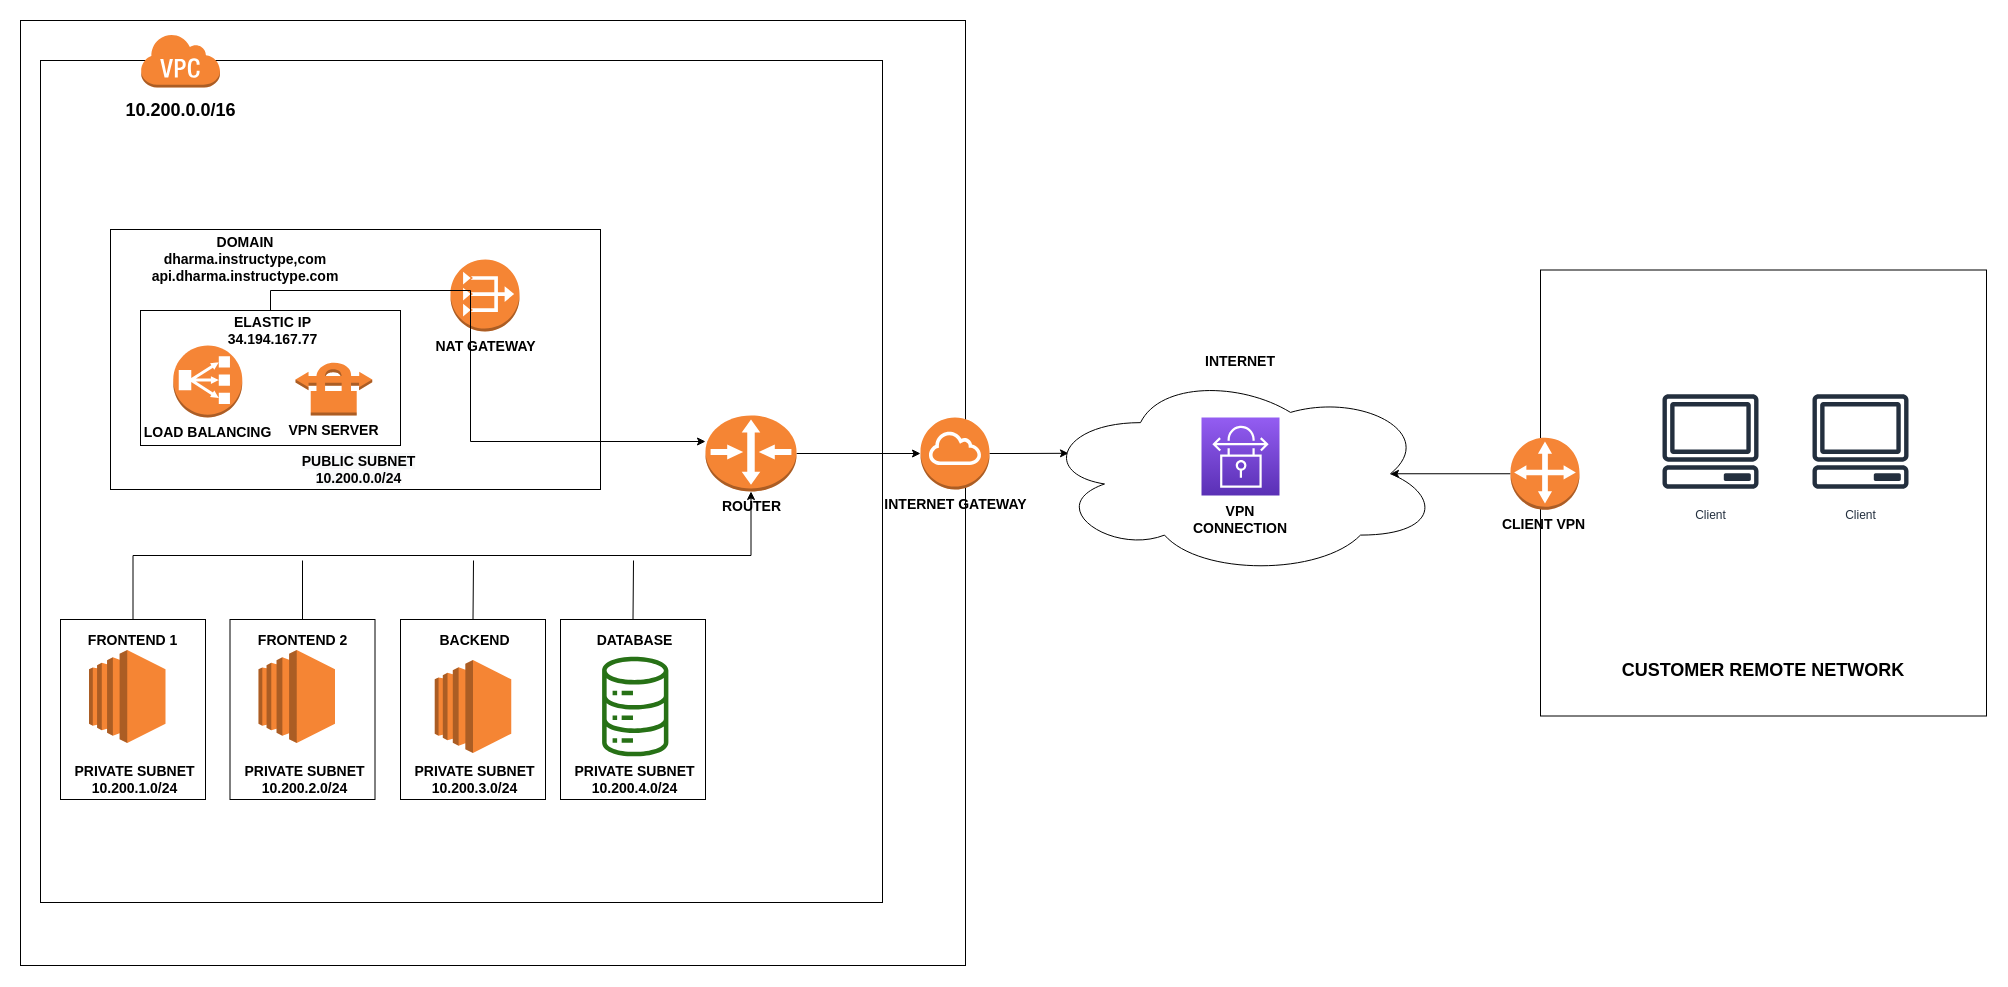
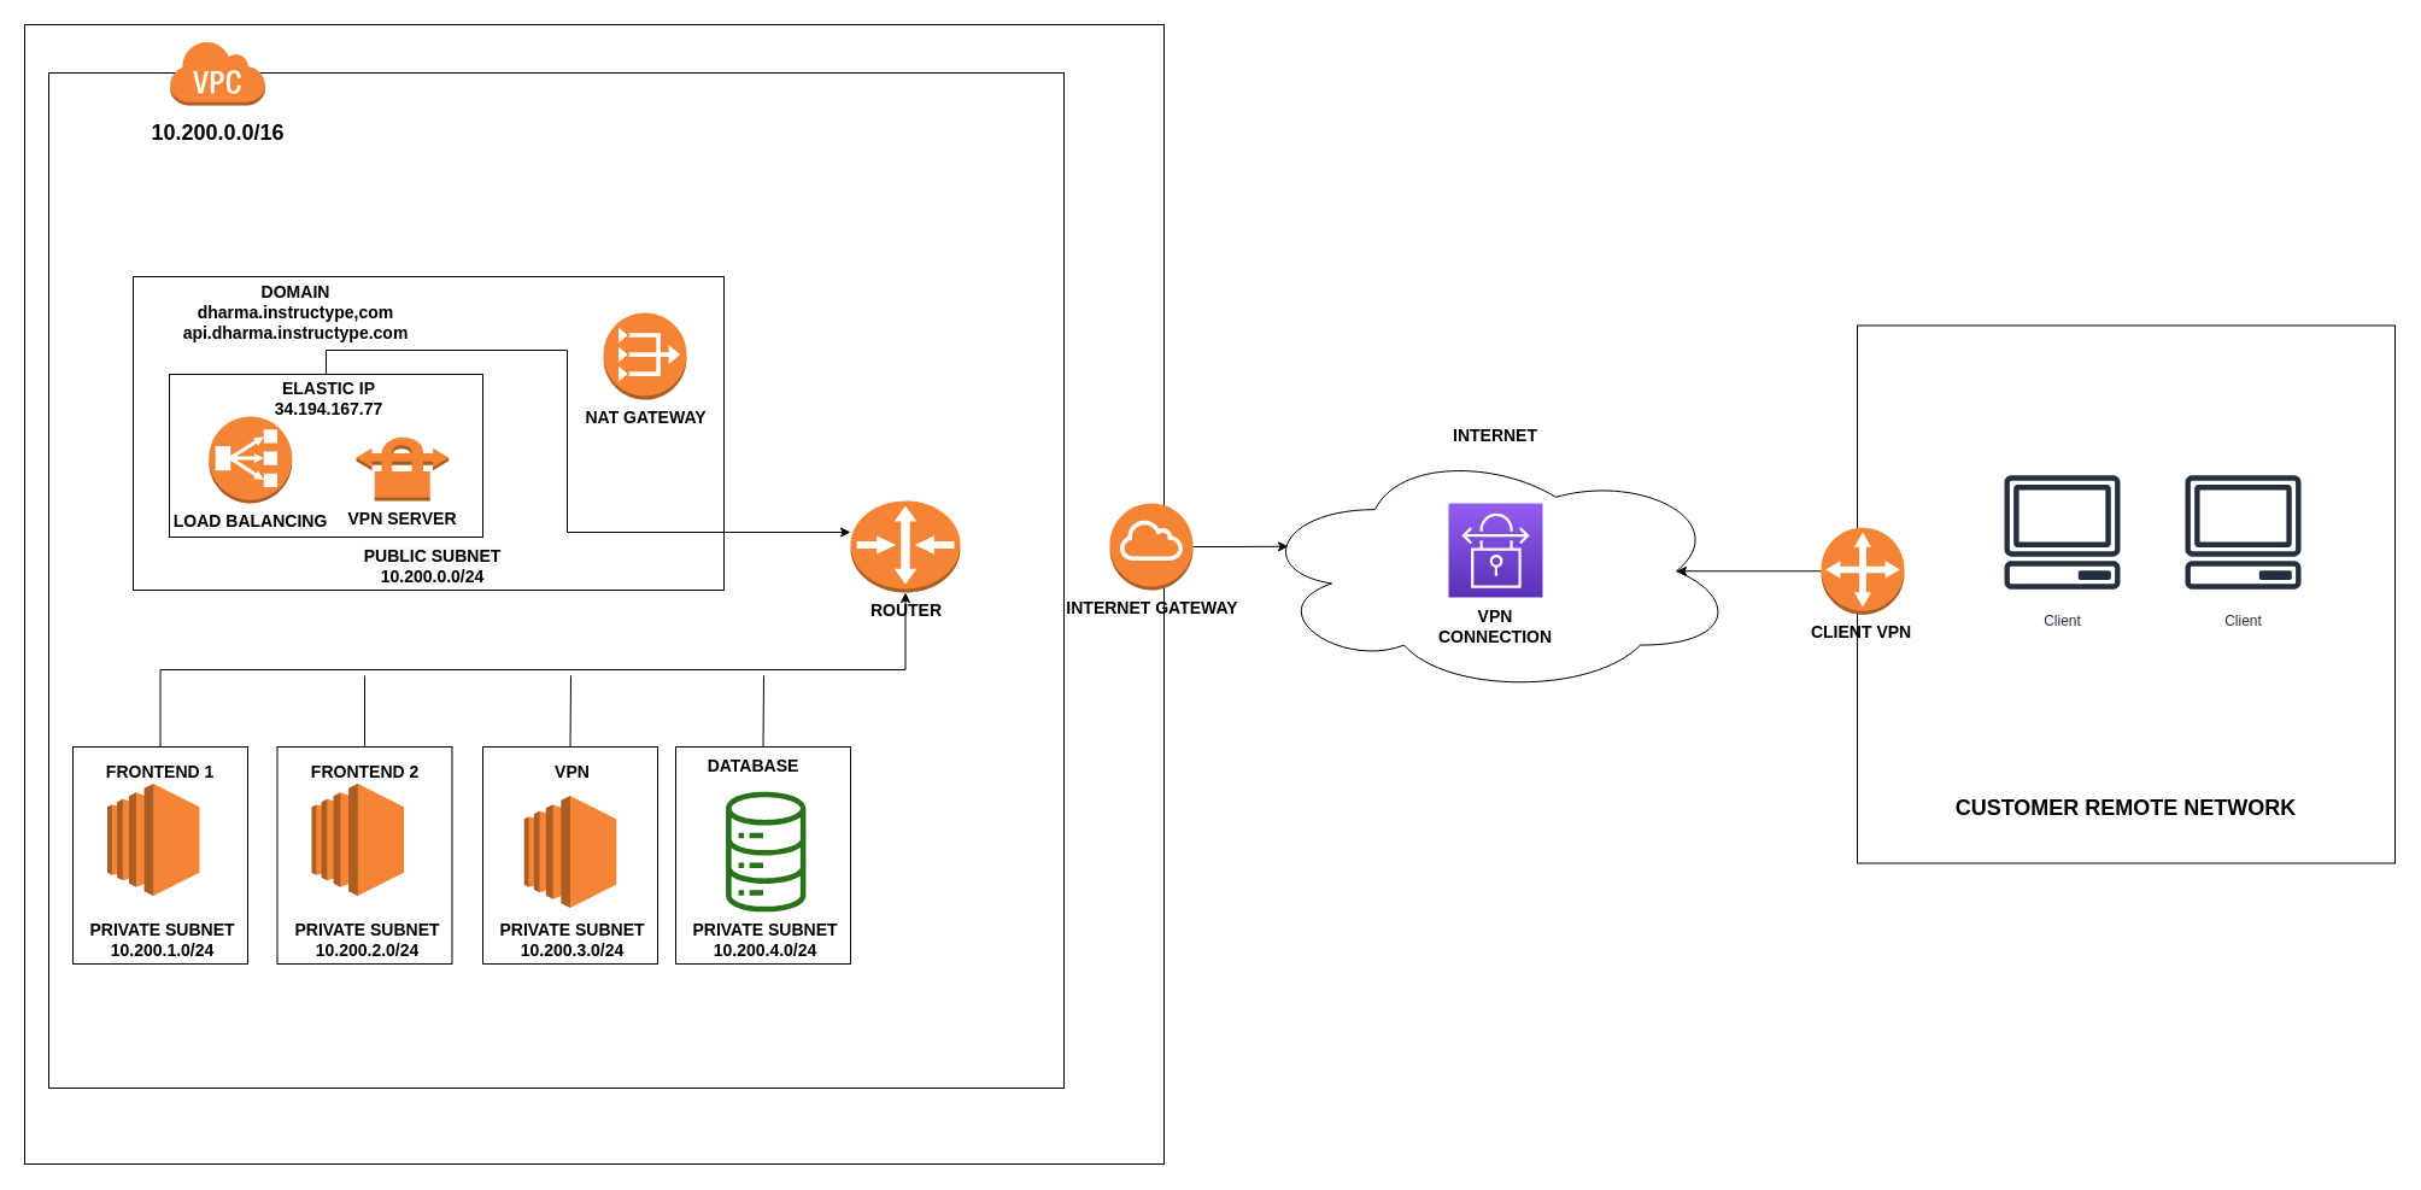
  <mxCell id="0" />
  <mxCell id="1" parent="0" />
  <mxCell id="2" value="" style="whiteSpace=wrap;html=1;aspect=fixed;" vertex="1" parent="1"><mxGeometry x="20" y="20" width="945" height="945" as="geometry" /></mxCell>
  <mxCell id="3" value="" style="whiteSpace=wrap;html=1;aspect=fixed;" vertex="1" parent="1"><mxGeometry x="40" y="60" width="842" height="842" as="geometry" /></mxCell>
  <mxCell id="4" value="" style="outlineConnect=0;dashed=0;verticalLabelPosition=bottom;verticalAlign=top;align=center;html=1;shape=mxgraph.aws3.virtual_private_cloud;fillColor=#F58534;gradientColor=none;" vertex="1" parent="1"><mxGeometry x="140" y="33" width="79.5" height="54" as="geometry" /></mxCell>
  <mxCell id="5" value="&lt;b&gt;&lt;font style=&quot;font-size: 18px&quot;&gt;10.200.0.0/16&lt;/font&gt;&lt;/b&gt;" style="text;html=1;align=center;verticalAlign=middle;resizable=0;points=[];autosize=1;" vertex="1" parent="1"><mxGeometry x="114.75" y="100" width="130" height="20" as="geometry" /></mxCell>
  <mxCell id="6" value="" style="rounded=0;whiteSpace=wrap;html=1;" vertex="1" parent="1"><mxGeometry x="110" y="229" width="490" height="260" as="geometry" /></mxCell>
- <mxCell id="7" style="edgeStyle=orthogonalEdgeStyle;rounded=0;orthogonalLoop=1;jettySize=auto;html=1;exitX=1;exitY=0.5;exitDx=0;exitDy=0;exitPerimeter=0;entryX=0;entryY=0.5;entryDx=0;entryDy=0;entryPerimeter=0;fontStyle=4" edge="1" parent="1" source="8" target="30"><mxGeometry relative="1" as="geometry" /></mxCell>
  <mxCell id="8" value="&lt;font style=&quot;font-size: 14px&quot;&gt;&lt;b&gt;ROUTER&lt;/b&gt;&lt;/font&gt;" style="outlineConnect=0;dashed=0;verticalLabelPosition=bottom;verticalAlign=top;align=center;html=1;shape=mxgraph.aws3.router;fillColor=#F58534;gradientColor=none;" vertex="1" parent="1"><mxGeometry x="705" y="415" width="91" height="76" as="geometry" /></mxCell>
- <mxCell id="9" value="&lt;font style=&quot;font-size: 14px&quot;&gt;&lt;b&gt;NAT GATEWAY&lt;/b&gt;&lt;/font&gt;" style="outlineConnect=0;dashed=0;verticalLabelPosition=bottom;verticalAlign=top;align=center;html=1;shape=mxgraph.aws3.vpc_nat_gateway;fillColor=#F58534;gradientColor=none;" vertex="1" parent="1"><mxGeometry x="450" y="259" width="69" height="72" as="geometry" /></mxCell>
+ <mxCell id="9" value="&lt;font style=&quot;font-size: 14px&quot;&gt;&lt;b&gt;NAT GATEWAY&lt;/b&gt;&lt;/font&gt;" style="outlineConnect=0;dashed=0;verticalLabelPosition=bottom;verticalAlign=top;align=center;html=1;shape=mxgraph.aws3.vpc_nat_gateway;fillColor=#F58534;gradientColor=none;" vertex="1" parent="1"><mxGeometry x="500" y="259" width="69" height="72" as="geometry" /></mxCell>
  <mxCell id="10" value="&#10;&#10;&lt;b style=&quot;color: rgb(0, 0, 0); font-family: helvetica; font-size: 14px; font-style: normal; letter-spacing: normal; text-align: center; text-indent: 0px; text-transform: none; word-spacing: 0px; background-color: rgb(248, 249, 250);&quot;&gt;PUBLIC SUBNET&lt;br&gt;10.200.0.0/24&lt;/b&gt;&#10;&#10;" style="text;html=1;strokeColor=none;fillColor=none;align=center;verticalAlign=middle;whiteSpace=wrap;rounded=0;" vertex="1" parent="1"><mxGeometry x="270.75" y="459" width="175" height="20" as="geometry" /></mxCell>
  <mxCell id="11" style="edgeStyle=orthogonalEdgeStyle;rounded=0;orthogonalLoop=1;jettySize=auto;html=1;exitX=0.5;exitY=0;exitDx=0;exitDy=0;" edge="1" parent="1" source="12" target="8"><mxGeometry relative="1" as="geometry" /></mxCell>
  <mxCell id="12" value="" style="rounded=0;whiteSpace=wrap;html=1;" vertex="1" parent="1"><mxGeometry x="60" y="619" width="145" height="180" as="geometry" /></mxCell>
  <mxCell id="13" value="" style="outlineConnect=0;dashed=0;verticalLabelPosition=bottom;verticalAlign=top;align=center;html=1;shape=mxgraph.aws3.ec2;fillColor=#F58534;gradientColor=none;" vertex="1" parent="1"><mxGeometry x="88.5" y="649.5" width="76.5" height="93" as="geometry" /></mxCell>
  <mxCell id="14" value="&lt;font style=&quot;font-size: 14px&quot;&gt;&lt;b&gt;PRIVATE SUBNET&lt;br&gt;10.200.1.0/24&lt;/b&gt;&lt;/font&gt;" style="text;html=1;strokeColor=none;fillColor=none;align=center;verticalAlign=middle;whiteSpace=wrap;rounded=0;" vertex="1" parent="1"><mxGeometry x="72.25" y="769" width="125" height="20" as="geometry" /></mxCell>
  <mxCell id="15" value="&lt;font style=&quot;font-size: 14px&quot;&gt;&lt;b&gt;FRONTEND 1&amp;nbsp;&lt;/b&gt;&lt;/font&gt;" style="text;html=1;strokeColor=none;fillColor=none;align=center;verticalAlign=middle;whiteSpace=wrap;rounded=0;" vertex="1" parent="1"><mxGeometry x="83.25" y="629.5" width="103" height="20" as="geometry" /></mxCell>
  <mxCell id="16" value="" style="rounded=0;whiteSpace=wrap;html=1;" vertex="1" parent="1"><mxGeometry x="229.5" y="619" width="145" height="180" as="geometry" /></mxCell>
  <mxCell id="17" value="" style="outlineConnect=0;dashed=0;verticalLabelPosition=bottom;verticalAlign=top;align=center;html=1;shape=mxgraph.aws3.ec2;fillColor=#F58534;gradientColor=none;" vertex="1" parent="1"><mxGeometry x="258" y="649.5" width="76.5" height="93" as="geometry" /></mxCell>
  <mxCell id="18" value="&lt;font style=&quot;font-size: 14px&quot;&gt;&lt;b&gt;PRIVATE SUBNET&lt;br&gt;10.200.2.0/24&lt;/b&gt;&lt;/font&gt;" style="text;html=1;strokeColor=none;fillColor=none;align=center;verticalAlign=middle;whiteSpace=wrap;rounded=0;" vertex="1" parent="1"><mxGeometry x="241.75" y="769" width="125" height="20" as="geometry" /></mxCell>
  <mxCell id="19" value="&lt;font style=&quot;font-size: 14px&quot;&gt;&lt;b&gt;FRONTEND 2&amp;nbsp;&lt;/b&gt;&lt;/font&gt;" style="text;html=1;strokeColor=none;fillColor=none;align=center;verticalAlign=middle;whiteSpace=wrap;rounded=0;" vertex="1" parent="1"><mxGeometry x="252.75" y="629.5" width="103" height="20" as="geometry" /></mxCell>
  <mxCell id="20" value="" style="rounded=0;whiteSpace=wrap;html=1;" vertex="1" parent="1"><mxGeometry x="400" y="619" width="145" height="180" as="geometry" /></mxCell>
  <mxCell id="21" value="&lt;font style=&quot;font-size: 14px&quot;&gt;&lt;b&gt;PRIVATE SUBNET&lt;br&gt;10.200.3.0/24&lt;/b&gt;&lt;/font&gt;" style="text;html=1;strokeColor=none;fillColor=none;align=center;verticalAlign=middle;whiteSpace=wrap;rounded=0;" vertex="1" parent="1"><mxGeometry x="412.25" y="769" width="125" height="20" as="geometry" /></mxCell>
- <mxCell id="22" value="&lt;span style=&quot;font-size: 14px&quot;&gt;&lt;b&gt;BACKEND&lt;/b&gt;&lt;/span&gt;" style="text;html=1;strokeColor=none;fillColor=none;align=center;verticalAlign=middle;whiteSpace=wrap;rounded=0;" vertex="1" parent="1"><mxGeometry x="423.25" y="629.5" width="103" height="20" as="geometry" /></mxCell>
+ <mxCell id="22" value="&lt;span style=&quot;font-size: 14px&quot;&gt;&lt;b&gt;VPN&lt;/b&gt;&lt;/span&gt;" style="text;html=1;strokeColor=none;fillColor=none;align=center;verticalAlign=middle;whiteSpace=wrap;rounded=0;" vertex="1" parent="1"><mxGeometry x="423.25" y="629.5" width="103" height="20" as="geometry" /></mxCell>
  <mxCell id="23" value="" style="outlineConnect=0;dashed=0;verticalLabelPosition=bottom;verticalAlign=top;align=center;html=1;shape=mxgraph.aws3.ec2;fillColor=#F58534;gradientColor=none;" vertex="1" parent="1"><mxGeometry x="434.25" y="659.5" width="76.5" height="93" as="geometry" /></mxCell>
  <mxCell id="24" value="" style="rounded=0;whiteSpace=wrap;html=1;" vertex="1" parent="1"><mxGeometry x="560" y="619" width="145" height="180" as="geometry" /></mxCell>
  <mxCell id="25" value="&lt;font style=&quot;font-size: 14px&quot;&gt;&lt;b&gt;PRIVATE SUBNET&lt;br&gt;10.200.4.0/24&lt;/b&gt;&lt;/font&gt;" style="text;html=1;strokeColor=none;fillColor=none;align=center;verticalAlign=middle;whiteSpace=wrap;rounded=0;" vertex="1" parent="1"><mxGeometry x="572.25" y="769" width="125" height="20" as="geometry" /></mxCell>
- <mxCell id="26" value="&lt;span style=&quot;font-size: 14px&quot;&gt;&lt;b&gt;DATABASE&lt;/b&gt;&lt;/span&gt;" style="text;html=1;strokeColor=none;fillColor=none;align=center;verticalAlign=middle;whiteSpace=wrap;rounded=0;" vertex="1" parent="1"><mxGeometry x="583.25" y="629.5" width="103" height="20" as="geometry" /></mxCell>
+ <mxCell id="26" value="&lt;span style=&quot;font-size: 14px&quot;&gt;&lt;b&gt;DATABASE&lt;/b&gt;&lt;/span&gt;" style="text;html=1;strokeColor=none;fillColor=none;align=center;verticalAlign=middle;whiteSpace=wrap;rounded=0;" vertex="1" parent="1"><mxGeometry x="573.25" y="624.5" width="103" height="20" as="geometry" /></mxCell>
  <mxCell id="27" value="" style="outlineConnect=0;fontColor=#232F3E;gradientColor=none;fillColor=#277116;strokeColor=none;dashed=0;verticalLabelPosition=bottom;verticalAlign=top;align=center;html=1;fontSize=12;fontStyle=0;aspect=fixed;pointerEvents=1;shape=mxgraph.aws4.iot_analytics_data_store;" vertex="1" parent="1"><mxGeometry x="600.25" y="656.17" width="69" height="99.67" as="geometry" /></mxCell>
  <mxCell id="28" value="&lt;div&gt;&lt;b&gt;&lt;font style=&quot;font-size: 14px&quot;&gt;DOMAIN&lt;/font&gt;&lt;/b&gt;&lt;/div&gt;&lt;font&gt;&lt;div&gt;&lt;b&gt;&lt;font style=&quot;font-size: 14px&quot;&gt;dharma.instructype,com&lt;/font&gt;&lt;/b&gt;&lt;/div&gt;&lt;b&gt;&lt;div&gt;&lt;b&gt;&lt;font style=&quot;font-size: 14px&quot;&gt;api.dharma.instructype.com&lt;/font&gt;&lt;/b&gt;&lt;/div&gt;&lt;/b&gt;&lt;/font&gt;" style="text;html=1;strokeColor=none;fillColor=none;align=center;verticalAlign=middle;whiteSpace=wrap;rounded=0;" vertex="1" parent="1"><mxGeometry x="140" y="249" width="210" height="20" as="geometry" /></mxCell>
  <mxCell id="29" style="edgeStyle=orthogonalEdgeStyle;rounded=0;orthogonalLoop=1;jettySize=auto;html=1;exitX=1;exitY=0.5;exitDx=0;exitDy=0;exitPerimeter=0;entryX=0.07;entryY=0.4;entryDx=0;entryDy=0;entryPerimeter=0;" edge="1" parent="1" source="30" target="36"><mxGeometry relative="1" as="geometry" /></mxCell>
  <mxCell id="30" value="&lt;font style=&quot;font-size: 14px&quot;&gt;&lt;b&gt;INTERNET GATEWAY&lt;/b&gt;&lt;/font&gt;" style="outlineConnect=0;dashed=0;verticalLabelPosition=bottom;verticalAlign=top;align=center;html=1;shape=mxgraph.aws3.internet_gateway;fillColor=#F58534;gradientColor=none;" vertex="1" parent="1"><mxGeometry x="920" y="417" width="69" height="72" as="geometry" /></mxCell>
  <mxCell id="31" style="edgeStyle=orthogonalEdgeStyle;rounded=0;orthogonalLoop=1;jettySize=auto;html=1;exitX=0.5;exitY=0;exitDx=0;exitDy=0;" edge="1" parent="1" source="32" target="8"><mxGeometry relative="1" as="geometry"><Array as="points"><mxPoint x="270" y="290" /><mxPoint x="470" y="290" /><mxPoint x="470" y="441" /></Array></mxGeometry></mxCell>
  <mxCell id="32" value="" style="rounded=0;whiteSpace=wrap;html=1;" vertex="1" parent="1"><mxGeometry x="140" y="310" width="260" height="135" as="geometry" /></mxCell>
  <mxCell id="33" value="&lt;font style=&quot;font-size: 14px&quot;&gt;&lt;b&gt;LOAD BALANCING&lt;/b&gt;&lt;/font&gt;" style="outlineConnect=0;dashed=0;verticalLabelPosition=bottom;verticalAlign=top;align=center;html=1;shape=mxgraph.aws3.classic_load_balancer;fillColor=#F58536;gradientColor=none;" vertex="1" parent="1"><mxGeometry x="172.75" y="345" width="69" height="72" as="geometry" /></mxCell>
  <mxCell id="34" value="&lt;font style=&quot;font-size: 14px&quot;&gt;&lt;b&gt;ELASTIC IP&lt;br&gt;34.194.167.77&lt;/b&gt;&lt;/font&gt;" style="text;html=1;strokeColor=none;fillColor=none;align=center;verticalAlign=middle;whiteSpace=wrap;rounded=0;" vertex="1" parent="1"><mxGeometry x="186.25" y="320" width="172.5" height="20" as="geometry" /></mxCell>
  <mxCell id="35" value="&lt;font style=&quot;font-size: 14px&quot;&gt;&lt;b&gt;VPN SERVER&lt;/b&gt;&lt;/font&gt;" style="outlineConnect=0;dashed=0;verticalLabelPosition=bottom;verticalAlign=top;align=center;html=1;shape=mxgraph.aws3.vpn_connection;fillColor=#F58534;gradientColor=none;" vertex="1" parent="1"><mxGeometry x="295" y="361" width="76.75" height="54" as="geometry" /></mxCell>
  <mxCell id="36" value="" style="ellipse;shape=cloud;whiteSpace=wrap;html=1;" vertex="1" parent="1"><mxGeometry x="1040" y="371" width="400" height="204.5" as="geometry" /></mxCell>
  <mxCell id="37" value="" style="outlineConnect=0;fontColor=#232F3E;gradientColor=#945DF2;gradientDirection=north;fillColor=#5A30B5;strokeColor=#ffffff;dashed=0;verticalLabelPosition=bottom;verticalAlign=top;align=center;html=1;fontSize=12;fontStyle=0;aspect=fixed;shape=mxgraph.aws4.resourceIcon;resIcon=mxgraph.aws4.site_to_site_vpn;" vertex="1" parent="1"><mxGeometry x="1201" y="417" width="78" height="78" as="geometry" /></mxCell>
  <mxCell id="38" value="&lt;font style=&quot;font-size: 14px&quot;&gt;&lt;b&gt;INTERNET&lt;/b&gt;&lt;/font&gt;" style="text;html=1;strokeColor=none;fillColor=none;align=center;verticalAlign=middle;whiteSpace=wrap;rounded=0;" vertex="1" parent="1"><mxGeometry x="1220" y="351" width="40" height="20" as="geometry" /></mxCell>
  <mxCell id="39" value="&lt;font style=&quot;font-size: 14px&quot;&gt;&lt;b&gt;VPN CONNECTION&lt;/b&gt;&lt;/font&gt;" style="text;html=1;strokeColor=none;fillColor=none;align=center;verticalAlign=middle;whiteSpace=wrap;rounded=0;" vertex="1" parent="1"><mxGeometry x="1220" y="509.25" width="40" height="20" as="geometry" /></mxCell>
  <mxCell id="40" value="" style="whiteSpace=wrap;html=1;aspect=fixed;" vertex="1" parent="1"><mxGeometry x="1540" y="269.5" width="446" height="446" as="geometry" /></mxCell>
  <mxCell id="41" style="edgeStyle=orthogonalEdgeStyle;rounded=0;orthogonalLoop=1;jettySize=auto;html=1;entryX=0.875;entryY=0.5;entryDx=0;entryDy=0;entryPerimeter=0;" edge="1" parent="1" source="42" target="36"><mxGeometry relative="1" as="geometry" /></mxCell>
  <mxCell id="42" value="&lt;font style=&quot;font-size: 14px&quot;&gt;&lt;b&gt;CLIENT VPN&amp;nbsp;&lt;/b&gt;&lt;/font&gt;" style="outlineConnect=0;dashed=0;verticalLabelPosition=bottom;verticalAlign=top;align=center;html=1;shape=mxgraph.aws3.customer_gateway;fillColor=#F58536;gradientColor=none;" vertex="1" parent="1"><mxGeometry x="1510" y="437.25" width="69" height="72" as="geometry" /></mxCell>
  <mxCell id="43" value="Client" style="outlineConnect=0;fontColor=#232F3E;gradientColor=none;strokeColor=#232F3E;fillColor=#ffffff;dashed=0;verticalLabelPosition=bottom;verticalAlign=top;align=center;html=1;fontSize=12;fontStyle=0;aspect=fixed;shape=mxgraph.aws4.resourceIcon;resIcon=mxgraph.aws4.client;" vertex="1" parent="1"><mxGeometry x="1800" y="381" width="120" height="120" as="geometry" /></mxCell>
  <mxCell id="44" value="&lt;font style=&quot;font-size: 18px&quot;&gt;&lt;b&gt;CUSTOMER REMOTE NETWORK&lt;/b&gt;&lt;/font&gt;" style="text;html=1;strokeColor=none;fillColor=none;align=center;verticalAlign=middle;whiteSpace=wrap;rounded=0;" vertex="1" parent="1"><mxGeometry x="1603" y="659.5" width="320" height="20" as="geometry" /></mxCell>
  <mxCell id="45" value="Client" style="outlineConnect=0;fontColor=#232F3E;gradientColor=none;strokeColor=#232F3E;fillColor=#ffffff;dashed=0;verticalLabelPosition=bottom;verticalAlign=top;align=center;html=1;fontSize=12;fontStyle=0;aspect=fixed;shape=mxgraph.aws4.resourceIcon;resIcon=mxgraph.aws4.client;" vertex="1" parent="1"><mxGeometry x="1650" y="381" width="120" height="120" as="geometry" /></mxCell>
  <mxCell id="46" value="" style="endArrow=none;html=1;exitX=0.5;exitY=0;exitDx=0;exitDy=0;" edge="1" parent="1" source="16"><mxGeometry width="50" height="50" relative="1" as="geometry"><mxPoint x="280" y="610" as="sourcePoint" /><mxPoint x="302" y="560" as="targetPoint" /></mxGeometry></mxCell>
  <mxCell id="47" value="" style="endArrow=none;html=1;exitX=0.5;exitY=0;exitDx=0;exitDy=0;" edge="1" parent="1" source="20"><mxGeometry width="50" height="50" relative="1" as="geometry"><mxPoint x="440" y="620" as="sourcePoint" /><mxPoint x="473" y="560" as="targetPoint" /></mxGeometry></mxCell>
  <mxCell id="48" value="" style="endArrow=none;html=1;exitX=0.5;exitY=0;exitDx=0;exitDy=0;" edge="1" parent="1" source="24"><mxGeometry width="50" height="50" relative="1" as="geometry"><mxPoint x="600" y="620" as="sourcePoint" /><mxPoint x="633" y="560" as="targetPoint" /></mxGeometry></mxCell>
